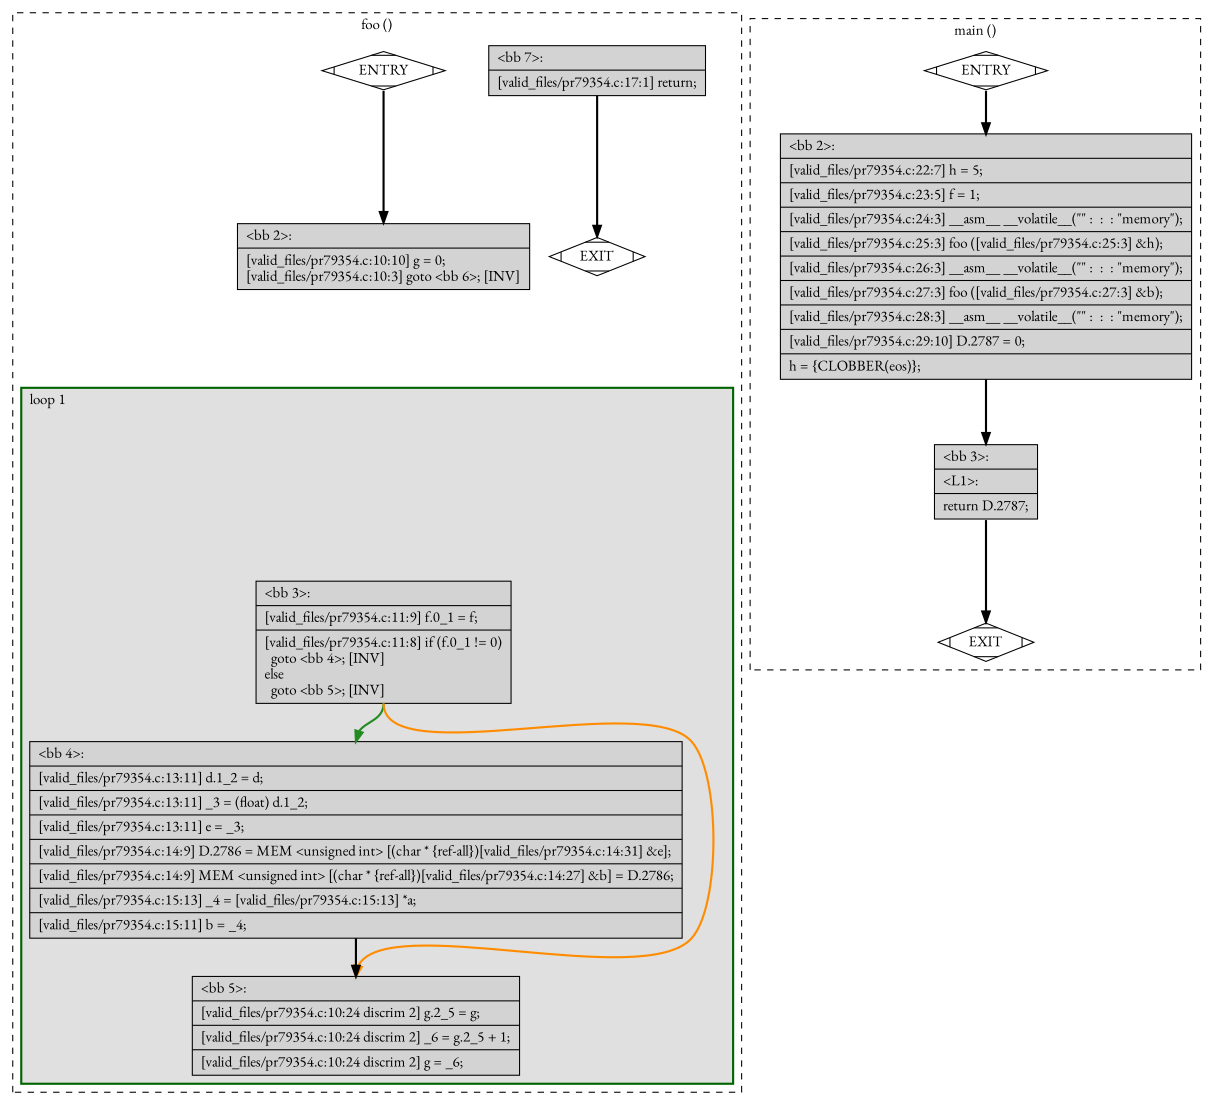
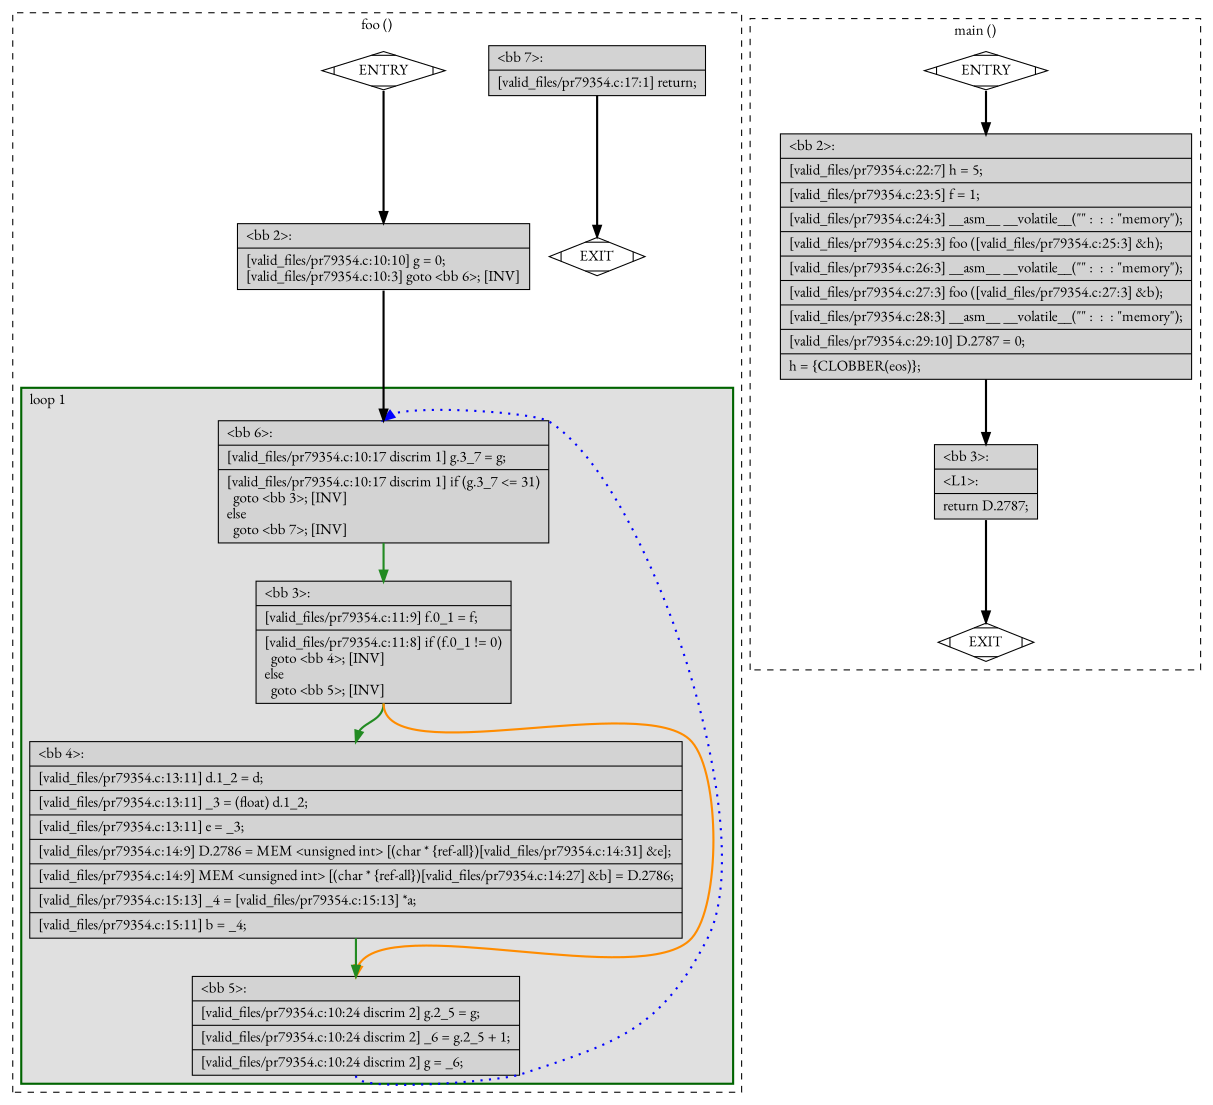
  digraph {
    fontname="EB Garamond"
    node [fillcolor=lightgrey fontname="EB Garamond" shape=record style=filled]
    edge [color=black constraint=true fontname="EB Garamond" headport=n style="solid,bold" tailport=s weight=10]
+   n1 [label="{\<bb\ 6\>:\l|[valid_files/pr79354.c:10:17\ discrim\ 1]\ g.3_7\ =\ g;\l|[valid_files/pr79354.c:10:17\ discrim\ 1]\ if\ (g.3_7\ \<=\ 31)\l\ \ goto\ \<bb\ 3\>;\ [INV]\lelse\l\ \ goto\ \<bb\ 7\>;\ [INV]\l}"]
    n2 [label="{\<bb\ 3\>:\l|[valid_files/pr79354.c:11:9]\ f.0_1\ =\ f;\l|[valid_files/pr79354.c:11:8]\ if\ (f.0_1\ !=\ 0)\l\ \ goto\ \<bb\ 4\>;\ [INV]\lelse\l\ \ goto\ \<bb\ 5\>;\ [INV]\l}"]
    n3 [label="{\<bb\ 4\>:\l|[valid_files/pr79354.c:13:11]\ d.1_2\ =\ d;\l|[valid_files/pr79354.c:13:11]\ _3\ =\ (float)\ d.1_2;\l|[valid_files/pr79354.c:13:11]\ e\ =\ _3;\l|[valid_files/pr79354.c:14:9]\ D.2786\ =\ MEM\ \<unsigned\ int\>\ [(char\ *\ \{ref-all\})[valid_files/pr79354.c:14:31]\ &e];\l|[valid_files/pr79354.c:14:9]\ MEM\ \<unsigned\ int\>\ [(char\ *\ \{ref-all\})[valid_files/pr79354.c:14:27]\ &b]\ =\ D.2786;\l|[valid_files/pr79354.c:15:13]\ _4\ =\ [valid_files/pr79354.c:15:13]\ *a;\l|[valid_files/pr79354.c:15:11]\ b\ =\ _4;\l}"]
    n4 [label="{\<bb\ 5\>:\l|[valid_files/pr79354.c:10:24\ discrim\ 2]\ g.2_5\ =\ g;\l|[valid_files/pr79354.c:10:24\ discrim\ 2]\ _6\ =\ g.2_5\ +\ 1;\l|[valid_files/pr79354.c:10:24\ discrim\ 2]\ g\ =\ _6;\l}"]
    n5 [label="{\<bb\ 7\>:\l|[valid_files/pr79354.c:17:1]\ return;\l}"]
    n6 [fillcolor=white label=ENTRY shape=Mdiamond]
    n7 [fillcolor=white label=EXIT shape=Mdiamond]
    n8 [label="{\<bb\ 2\>:\l|[valid_files/pr79354.c:10:10]\ g\ =\ 0;\l[valid_files/pr79354.c:10:3]\ goto\ \<bb\ 6\>;\ [INV]\l}"]
    n9 [fillcolor=white label=ENTRY shape=Mdiamond]
    n10 [fillcolor=white label=EXIT shape=Mdiamond]
    n11 [label="{\<bb\ 2\>:\l|[valid_files/pr79354.c:22:7]\ h\ =\ 5;\l|[valid_files/pr79354.c:23:5]\ f\ =\ 1;\l|[valid_files/pr79354.c:24:3]\ __asm__\ __volatile__(\"\"\ :\ \ :\ \ :\ \"memory\");\l|[valid_files/pr79354.c:25:3]\ foo\ ([valid_files/pr79354.c:25:3]\ &h);\l|[valid_files/pr79354.c:26:3]\ __asm__\ __volatile__(\"\"\ :\ \ :\ \ :\ \"memory\");\l|[valid_files/pr79354.c:27:3]\ foo\ ([valid_files/pr79354.c:27:3]\ &b);\l|[valid_files/pr79354.c:28:3]\ __asm__\ __volatile__(\"\"\ :\ \ :\ \ :\ \"memory\");\l|[valid_files/pr79354.c:29:10]\ D.2787\ =\ 0;\l|h\ =\ \{CLOBBER(eos)\};\l}"]
    n12 [label="{\<bb\ 3\>:\l|\<L1\>:\l|return\ D.2787;\l}"]
    subgraph cluster_1 {
      color=black
      label="foo ()"
      style=dashed
      n5
      n6
      n7
      n8
      subgraph cluster_2 {
        color=darkgreen
        fillcolor=grey88
        label="loop 1"
        labeljust=l
        penwidth=2
        style=filled
+       n1
        n2
        n3
        n4
      }
    }
    subgraph cluster_3 {
      color=black
      label="main ()"
      style=dashed
      n9
      n10
      n11
      n12
    }
+   n1 -> n2 [color=forestgreen]
    n2 -> n3 [color=forestgreen]
    n2 -> n4 [color=darkorange]
-   n3 -> n4 [weight=100]
+   n3 -> n4 [color=forestgreen weight=100]
+   n4 -> n1 [color=blue constraint=false style="dotted,bold"]
    n5 -> n7
    n6 -> n7 [style=invis color="" weight=""]
    n6 -> n8 [weight=100]
+   n8 -> n1 [weight=100]
    n9 -> n10 [style=invis color="" weight=""]
    n9 -> n11 [weight=100]
    n11 -> n12 [weight=100]
    n12 -> n10
  }
